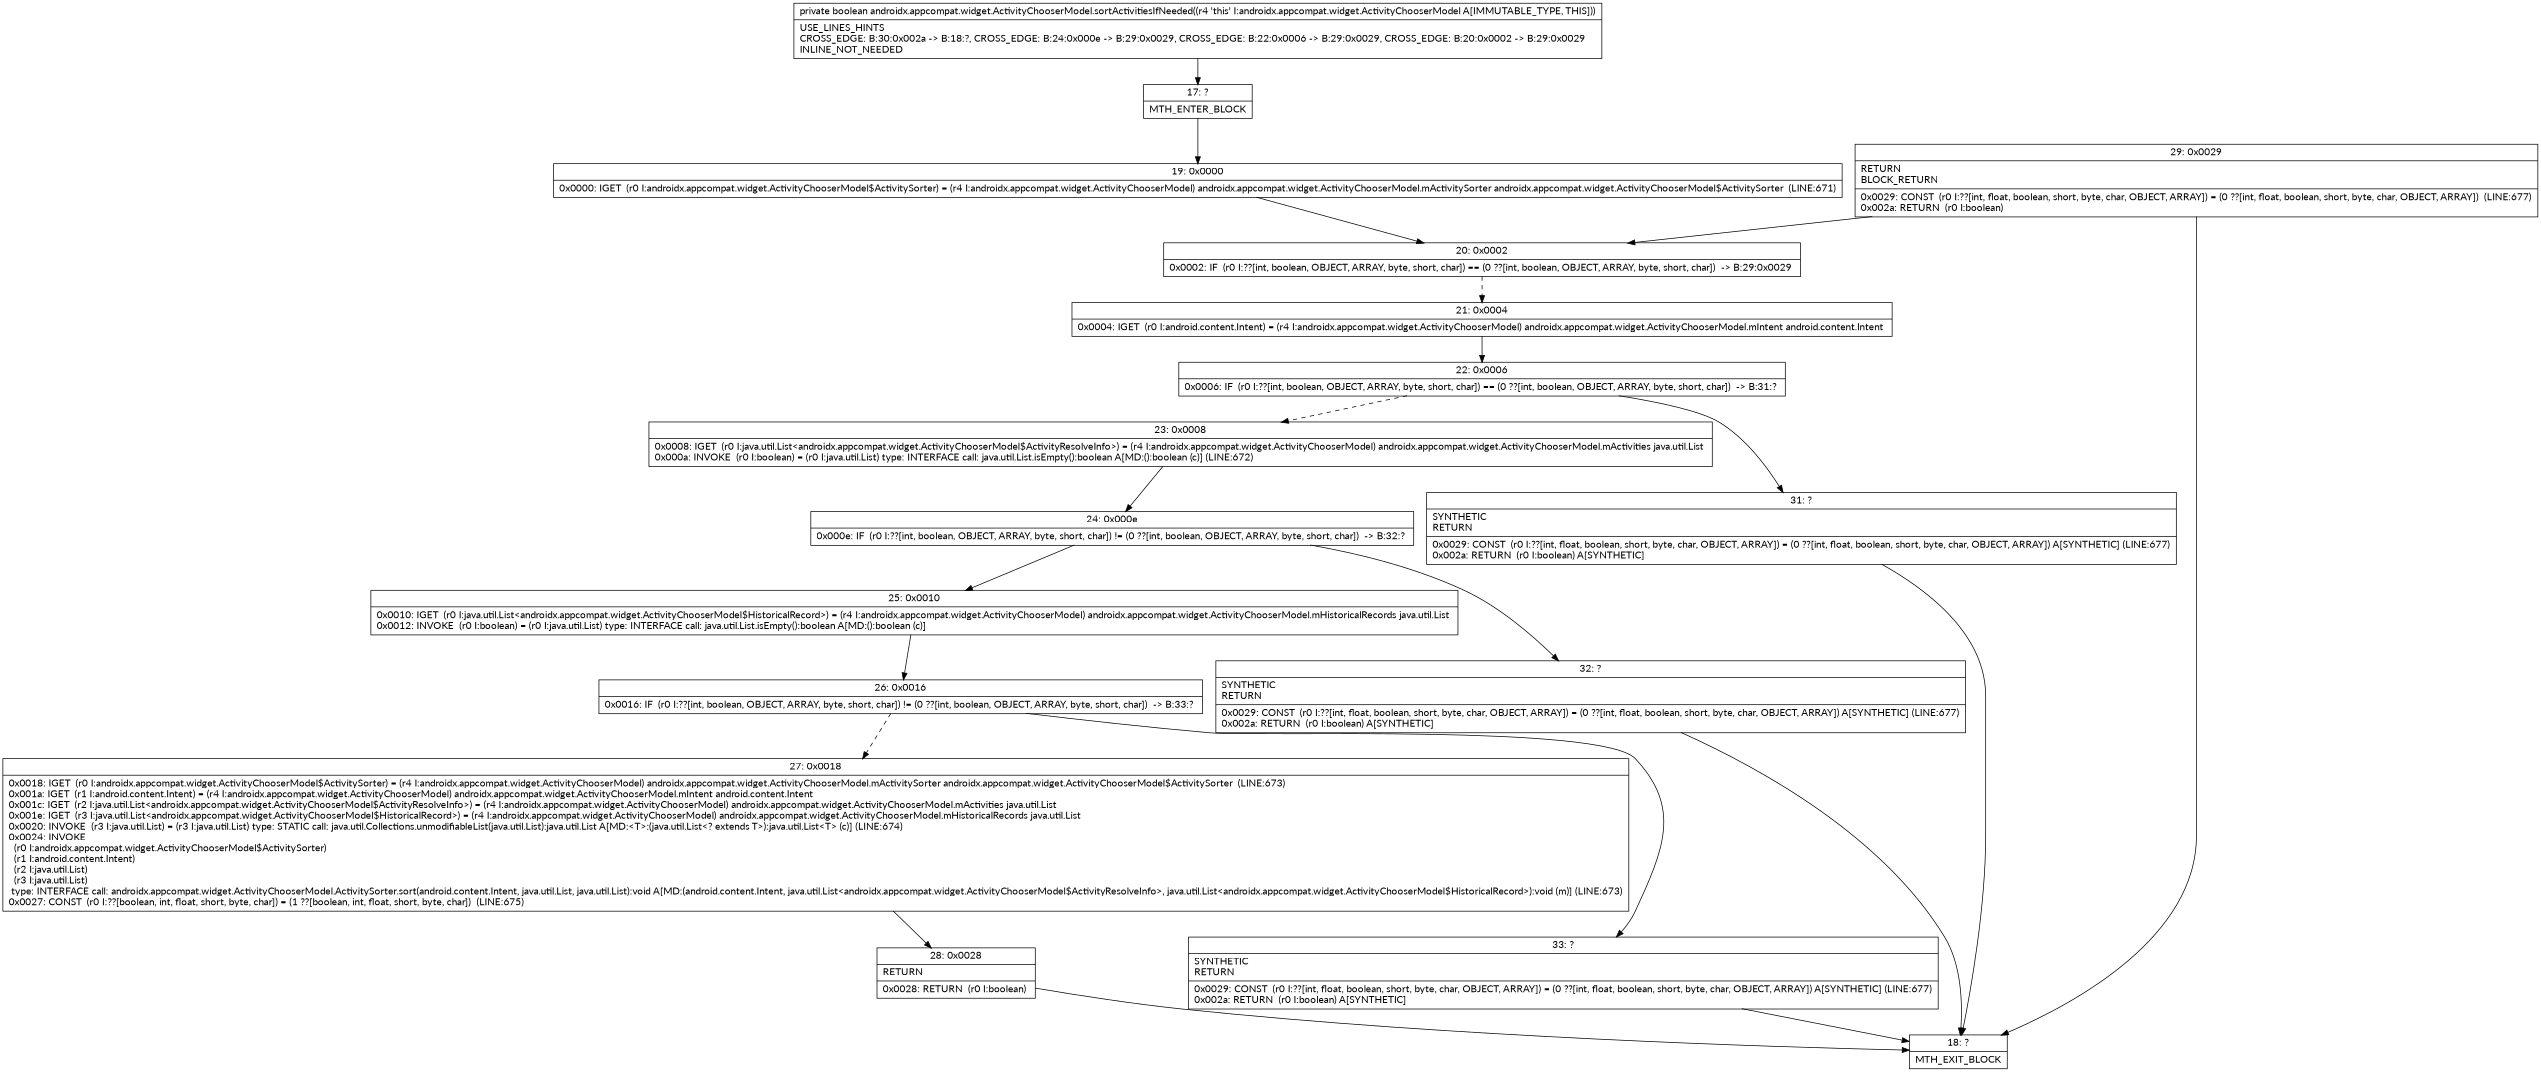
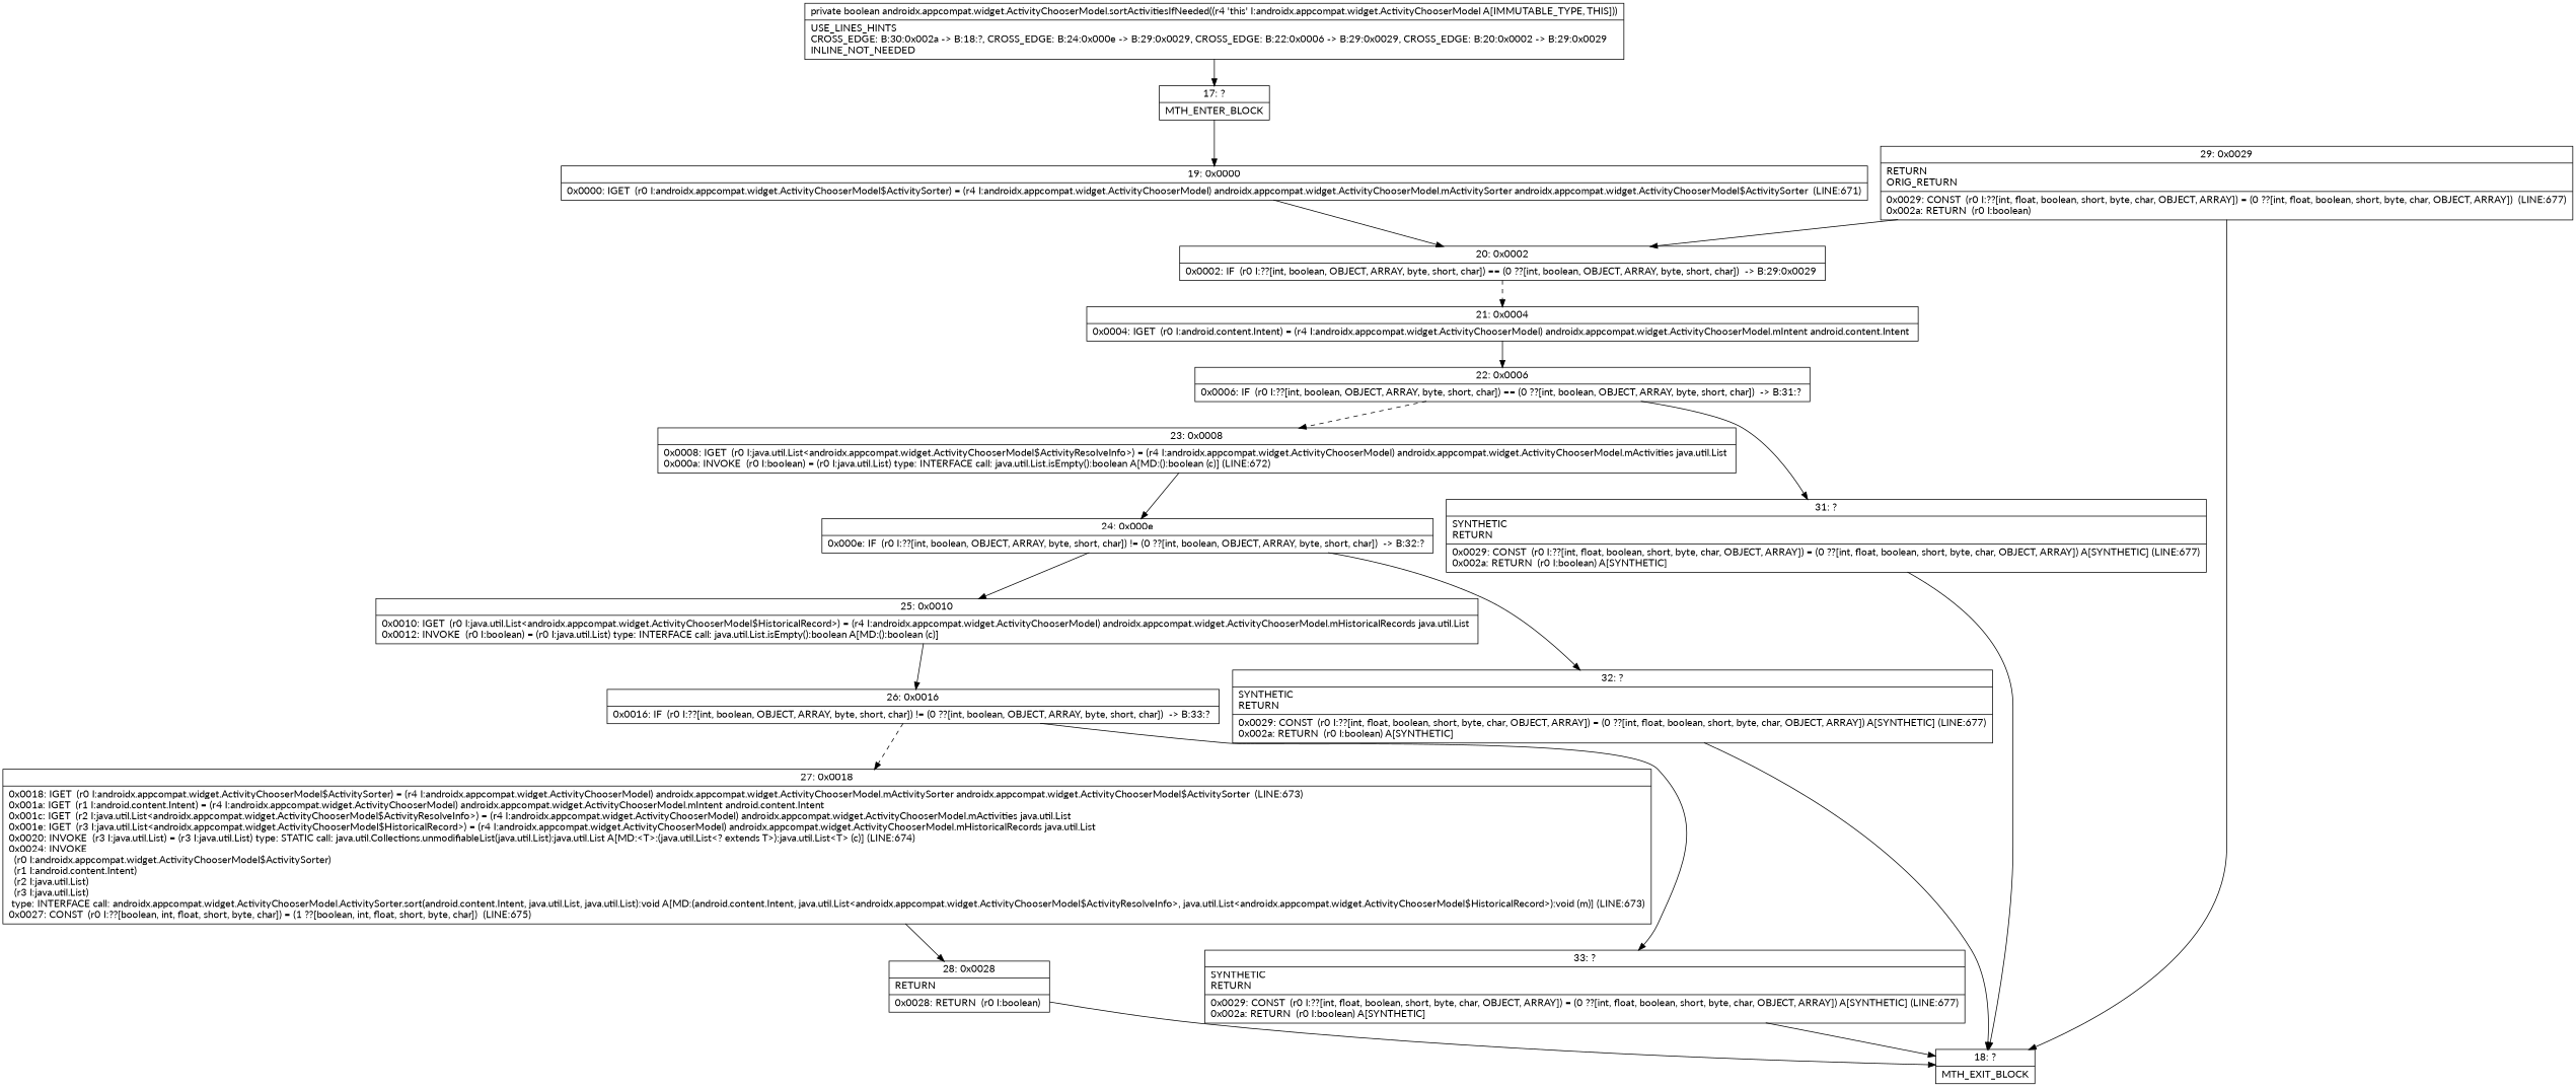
  digraph {
    fontname=Lato
    node [fontname=Lato shape=record]
    edge [fontname=Lato]
    n1 [label="{17\:\ ?|MTH_ENTER_BLOCK\l}"]
    n2 [label="{19\:\ 0x0000|0x0000: IGET  (r0 I:androidx.appcompat.widget.ActivityChooserModel$ActivitySorter) = (r4 I:androidx.appcompat.widget.ActivityChooserModel) androidx.appcompat.widget.ActivityChooserModel.mActivitySorter androidx.appcompat.widget.ActivityChooserModel$ActivitySorter  (LINE:671)\l}"]
    n3 [label="{20\:\ 0x0002|0x0002: IF  (r0 I:??[int, boolean, OBJECT, ARRAY, byte, short, char]) == (0 ??[int, boolean, OBJECT, ARRAY, byte, short, char])  \-\> B:29:0x0029 \l}"]
    n4 [label="{21\:\ 0x0004|0x0004: IGET  (r0 I:android.content.Intent) = (r4 I:androidx.appcompat.widget.ActivityChooserModel) androidx.appcompat.widget.ActivityChooserModel.mIntent android.content.Intent \l}"]
    n5 [label="{22\:\ 0x0006|0x0006: IF  (r0 I:??[int, boolean, OBJECT, ARRAY, byte, short, char]) == (0 ??[int, boolean, OBJECT, ARRAY, byte, short, char])  \-\> B:31:? \l}"]
-   n6 [label="{29\:\ 0x0029|RETURN\lBLOCK_RETURN\l|0x0029: CONST  (r0 I:??[int, float, boolean, short, byte, char, OBJECT, ARRAY]) = (0 ??[int, float, boolean, short, byte, char, OBJECT, ARRAY])  (LINE:677)\l0x002a: RETURN  (r0 I:boolean) \l}"]
+   n6 [label="{29\:\ 0x0029|RETURN\lORIG_RETURN\l|0x0029: CONST  (r0 I:??[int, float, boolean, short, byte, char, OBJECT, ARRAY]) = (0 ??[int, float, boolean, short, byte, char, OBJECT, ARRAY])  (LINE:677)\l0x002a: RETURN  (r0 I:boolean) \l}"]
    n7 [label="{18\:\ ?|MTH_EXIT_BLOCK\l}"]
    n8 [label="{23\:\ 0x0008|0x0008: IGET  (r0 I:java.util.List\<androidx.appcompat.widget.ActivityChooserModel$ActivityResolveInfo\>) = (r4 I:androidx.appcompat.widget.ActivityChooserModel) androidx.appcompat.widget.ActivityChooserModel.mActivities java.util.List \l0x000a: INVOKE  (r0 I:boolean) = (r0 I:java.util.List) type: INTERFACE call: java.util.List.isEmpty():boolean A[MD:():boolean (c)] (LINE:672)\l}"]
    n9 [label="{31\:\ ?|SYNTHETIC\lRETURN\l|0x0029: CONST  (r0 I:??[int, float, boolean, short, byte, char, OBJECT, ARRAY]) = (0 ??[int, float, boolean, short, byte, char, OBJECT, ARRAY]) A[SYNTHETIC] (LINE:677)\l0x002a: RETURN  (r0 I:boolean) A[SYNTHETIC]\l}"]
    n10 [label="{24\:\ 0x000e|0x000e: IF  (r0 I:??[int, boolean, OBJECT, ARRAY, byte, short, char]) != (0 ??[int, boolean, OBJECT, ARRAY, byte, short, char])  \-\> B:32:? \l}"]
    n11 [label="{25\:\ 0x0010|0x0010: IGET  (r0 I:java.util.List\<androidx.appcompat.widget.ActivityChooserModel$HistoricalRecord\>) = (r4 I:androidx.appcompat.widget.ActivityChooserModel) androidx.appcompat.widget.ActivityChooserModel.mHistoricalRecords java.util.List \l0x0012: INVOKE  (r0 I:boolean) = (r0 I:java.util.List) type: INTERFACE call: java.util.List.isEmpty():boolean A[MD:():boolean (c)]\l}"]
    n12 [label="{32\:\ ?|SYNTHETIC\lRETURN\l|0x0029: CONST  (r0 I:??[int, float, boolean, short, byte, char, OBJECT, ARRAY]) = (0 ??[int, float, boolean, short, byte, char, OBJECT, ARRAY]) A[SYNTHETIC] (LINE:677)\l0x002a: RETURN  (r0 I:boolean) A[SYNTHETIC]\l}"]
    n13 [label="{26\:\ 0x0016|0x0016: IF  (r0 I:??[int, boolean, OBJECT, ARRAY, byte, short, char]) != (0 ??[int, boolean, OBJECT, ARRAY, byte, short, char])  \-\> B:33:? \l}"]
    n14 [label="{27\:\ 0x0018|0x0018: IGET  (r0 I:androidx.appcompat.widget.ActivityChooserModel$ActivitySorter) = (r4 I:androidx.appcompat.widget.ActivityChooserModel) androidx.appcompat.widget.ActivityChooserModel.mActivitySorter androidx.appcompat.widget.ActivityChooserModel$ActivitySorter  (LINE:673)\l0x001a: IGET  (r1 I:android.content.Intent) = (r4 I:androidx.appcompat.widget.ActivityChooserModel) androidx.appcompat.widget.ActivityChooserModel.mIntent android.content.Intent \l0x001c: IGET  (r2 I:java.util.List\<androidx.appcompat.widget.ActivityChooserModel$ActivityResolveInfo\>) = (r4 I:androidx.appcompat.widget.ActivityChooserModel) androidx.appcompat.widget.ActivityChooserModel.mActivities java.util.List \l0x001e: IGET  (r3 I:java.util.List\<androidx.appcompat.widget.ActivityChooserModel$HistoricalRecord\>) = (r4 I:androidx.appcompat.widget.ActivityChooserModel) androidx.appcompat.widget.ActivityChooserModel.mHistoricalRecords java.util.List \l0x0020: INVOKE  (r3 I:java.util.List) = (r3 I:java.util.List) type: STATIC call: java.util.Collections.unmodifiableList(java.util.List):java.util.List A[MD:\<T\>:(java.util.List\<? extends T\>):java.util.List\<T\> (c)] (LINE:674)\l0x0024: INVOKE  \l  (r0 I:androidx.appcompat.widget.ActivityChooserModel$ActivitySorter)\l  (r1 I:android.content.Intent)\l  (r2 I:java.util.List)\l  (r3 I:java.util.List)\l type: INTERFACE call: androidx.appcompat.widget.ActivityChooserModel.ActivitySorter.sort(android.content.Intent, java.util.List, java.util.List):void A[MD:(android.content.Intent, java.util.List\<androidx.appcompat.widget.ActivityChooserModel$ActivityResolveInfo\>, java.util.List\<androidx.appcompat.widget.ActivityChooserModel$HistoricalRecord\>):void (m)] (LINE:673)\l0x0027: CONST  (r0 I:??[boolean, int, float, short, byte, char]) = (1 ??[boolean, int, float, short, byte, char])  (LINE:675)\l}"]
    n15 [label="{33\:\ ?|SYNTHETIC\lRETURN\l|0x0029: CONST  (r0 I:??[int, float, boolean, short, byte, char, OBJECT, ARRAY]) = (0 ??[int, float, boolean, short, byte, char, OBJECT, ARRAY]) A[SYNTHETIC] (LINE:677)\l0x002a: RETURN  (r0 I:boolean) A[SYNTHETIC]\l}"]
    n16 [label="{28\:\ 0x0028|RETURN\l|0x0028: RETURN  (r0 I:boolean) \l}"]
    n17 [label="{private boolean androidx.appcompat.widget.ActivityChooserModel.sortActivitiesIfNeeded((r4 'this' I:androidx.appcompat.widget.ActivityChooserModel A[IMMUTABLE_TYPE, THIS]))  | USE_LINES_HINTS\lCROSS_EDGE: B:30:0x002a \-\> B:18:?, CROSS_EDGE: B:24:0x000e \-\> B:29:0x0029, CROSS_EDGE: B:22:0x0006 \-\> B:29:0x0029, CROSS_EDGE: B:20:0x0002 \-\> B:29:0x0029\lINLINE_NOT_NEEDED\l}"]
    n1 -> n2
    n2 -> n3
    n3 -> n4 [style=dashed]
    n4 -> n5
    n5 -> n8 [style=dashed]
    n5 -> n9
    n6 -> n3
    n6 -> n7
    n8 -> n10
    n9 -> n7
    n10 -> n11 [style=solid]
    n10 -> n12
    n11 -> n13
    n12 -> n7
    n13 -> n14 [style=dashed]
    n13 -> n15
    n14 -> n16
    n15 -> n7
    n16 -> n7
    n17 -> n1
  }
